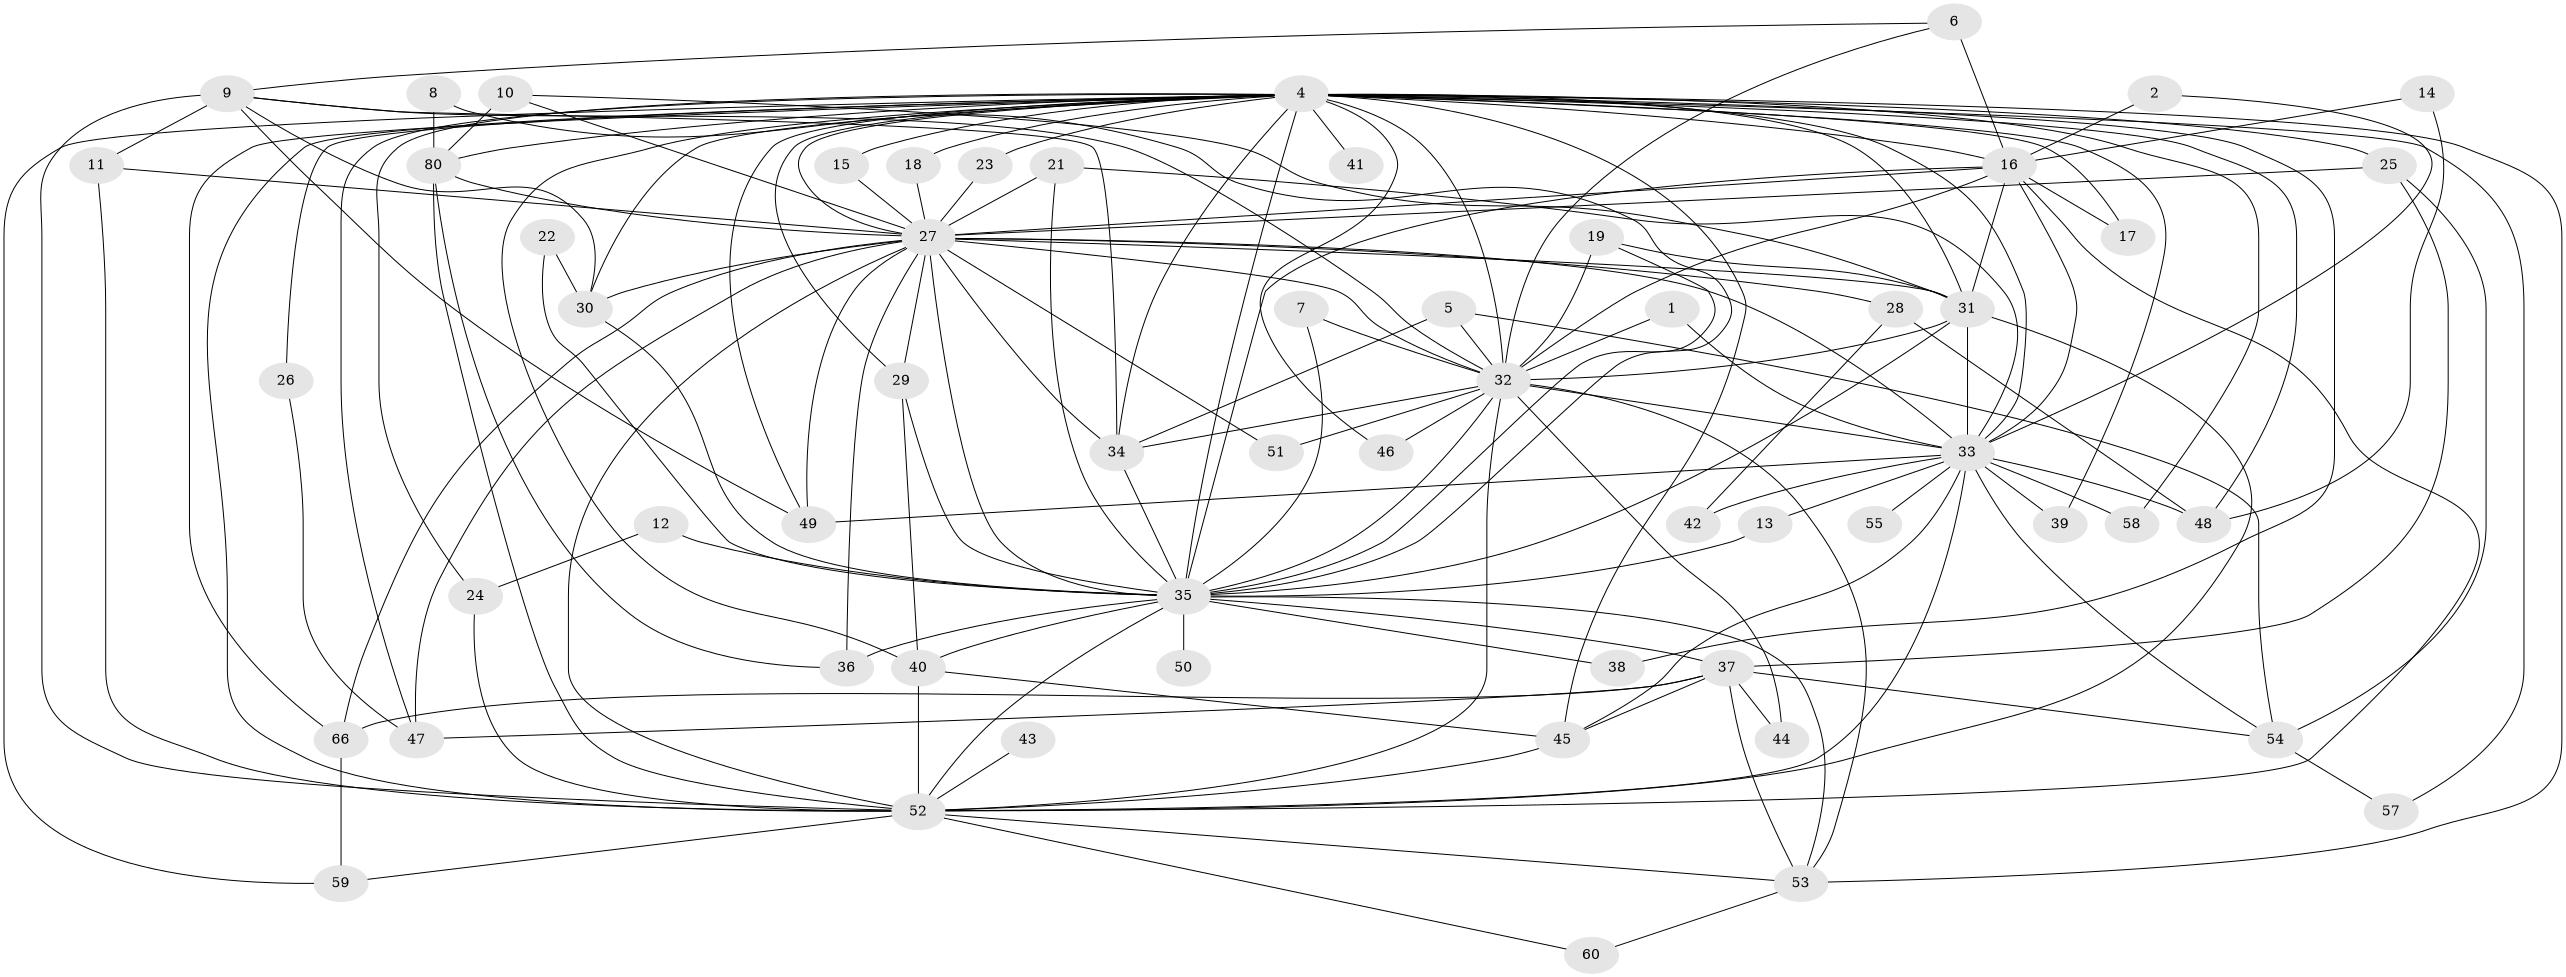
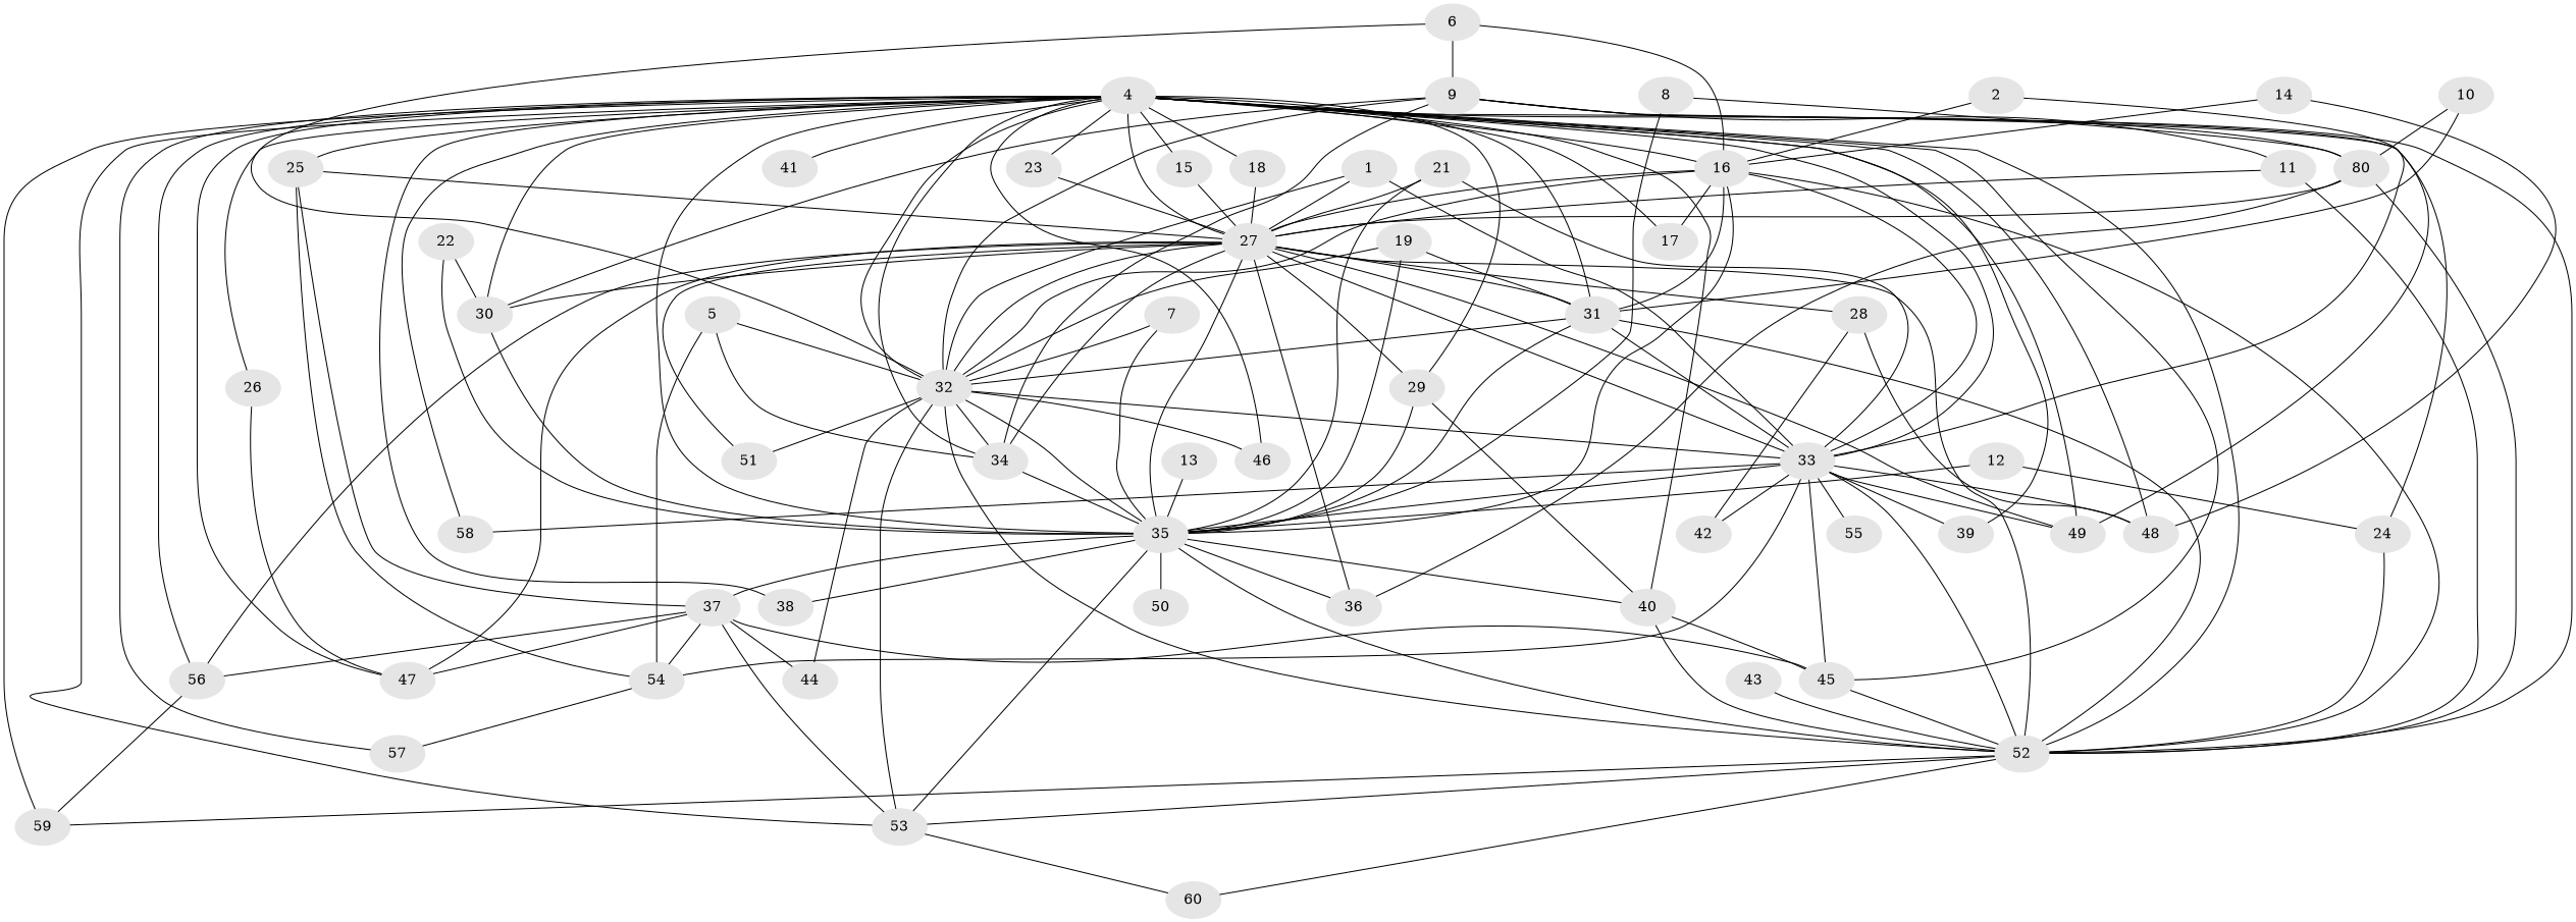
  graph {
    node [color=gray90 style=filled]
    edge [weight=1.0]
    1
    32
    33
    34
    35
    46
    52
    53
    51
    44
    49
    39
    45
    48
    58
    54
    42
    55
    2
    16
    27
    17
    31
    24
    29
    30
    47
-   56 [label=66]
+   56
    36
    28
    4
    15
    18
    n34 [label=80]
    23
    25
    26
    38
    40
    41
    57
    59
    37
    50
    60
    5
    6
    9
    11
    7
    8
    10
    12
    13
    14
    19
    21
    22
    43
    1 -- 32
    1 -- 33
    32 -- 33 [weight=3.0]
    32 -- 34
    32 -- 35
    32 -- 46
    32 -- 52
    32 -- 53
    32 -- 51
    32 -- 44
-   33 -- 13
+   33 -- 35
    33 -- 52 [weight=2.0]
    33 -- 49
    33 -- 39
    33 -- 45
    33 -- 48
    33 -- 58
    33 -- 54 [weight=2.0]
    33 -- 42
    33 -- 55
    34 -- 35
    35 -- 52
    35 -- 53
    35 -- 36 [weight=2.0]
    35 -- 38
    35 -- 40
    35 -- 37
    35 -- 50
    52 -- 53
    52 -- 59
    52 -- 60
    53 -- 60
    45 -- 52
    54 -- 57
    2 -- 33
    2 -- 16
    16 -- 32
    16 -- 33
    16 -- 35
    16 -- 52
    16 -- 27 [weight=3.0]
    16 -- 17
    16 -- 31
    27 -- 32 [weight=3.0]
    27 -- 33 [weight=2.0]
    27 -- 34
    27 -- 35 [weight=2.0]
    27 -- 52 [weight=2.0]
    27 -- 51
    27 -- 49
    27 -- 31 [weight=2.0]
    27 -- 29
    27 -- 30
    27 -- 47 [weight=2.0]
    27 -- 56 [weight=3.0]
    27 -- 36
    27 -- 28 [weight=3.0]
    31 -- 32 [weight=2.0]
    31 -- 33
    31 -- 35
    31 -- 52
    24 -- 52
    29 -- 35
    29 -- 40
    30 -- 35
    56 -- 59
    28 -- 48
    28 -- 42
    4 -- 32 [weight=4.0]
    4 -- 33 [weight=2.0]
    4 -- 34
    4 -- 35 [weight=3.0]
    4 -- 46 [weight=2.0]
    4 -- 52 [weight=3.0]
    4 -- 53
    4 -- 49
    4 -- 39
    4 -- 45
    4 -- 48 [weight=2.0]
    4 -- 58
    4 -- 16 [weight=3.0]
    4 -- 27 [weight=4.0]
    4 -- 17
    4 -- 31 [weight=3.0]
    4 -- 24
    4 -- 29
    4 -- 30
    4 -- 47 [weight=2.0]
    4 -- 56
    4 -- 15
    4 -- 18
    4 -- n34
    4 -- 23 [weight=2.0]
    4 -- 25
    4 -- 26
    4 -- 38
    4 -- 40 [weight=2.0]
    4 -- 41
    4 -- 57
    4 -- 59
    15 -- 27
    18 -- 27
    n34 -- 52
    n34 -- 27
    n34 -- 36
    23 -- 27
    25 -- 54
    25 -- 27
    25 -- 37
    26 -- 47
    40 -- 52
    40 -- 45
    37 -- 53
    37 -- 44
    37 -- 45
    37 -- 54
    37 -- 47
    37 -- 56
    5 -- 32
    5 -- 34
    5 -- 54
    6 -- 32
    6 -- 16
    6 -- 9
    9 -- 32
    9 -- 34
    9 -- 52
    9 -- 49
    9 -- 30
    9 -- 11
    11 -- 52
    11 -- 27
    7 -- 32
    7 -- 35
    8 -- 35
    8 -- n34
-   10 -- 27
+   1 -- 27
    10 -- 31
    10 -- n34
    12 -- 35
    12 -- 24
    13 -- 35
    14 -- 48
    14 -- 16
    19 -- 32
    19 -- 35
    19 -- 31
    21 -- 33 [weight=2.0]
    21 -- 35
    21 -- 27
    22 -- 35
    22 -- 30
    43 -- 52
  }
